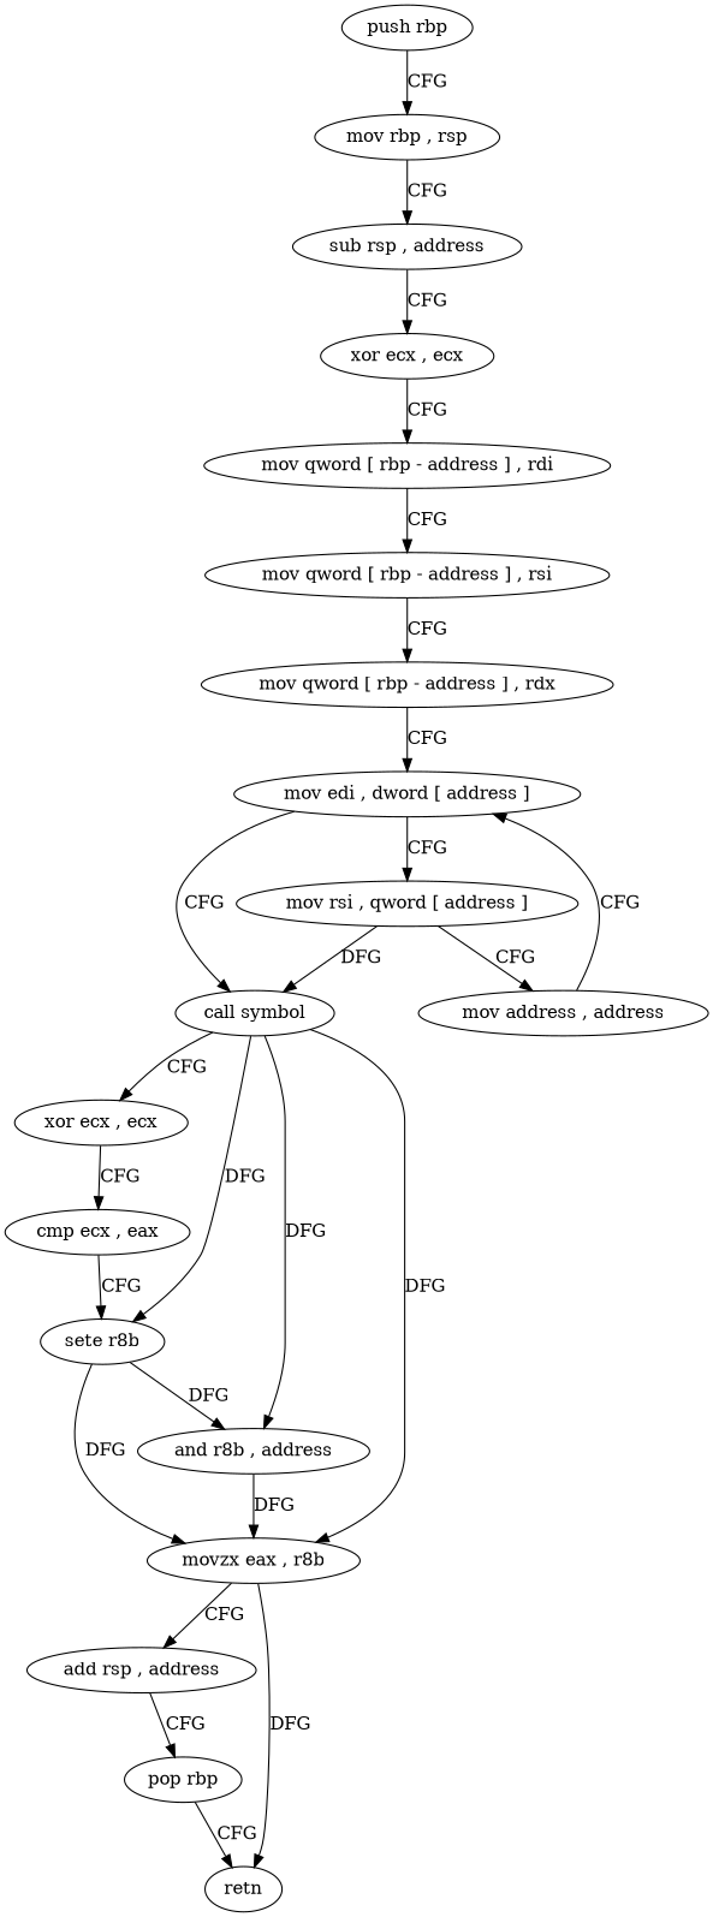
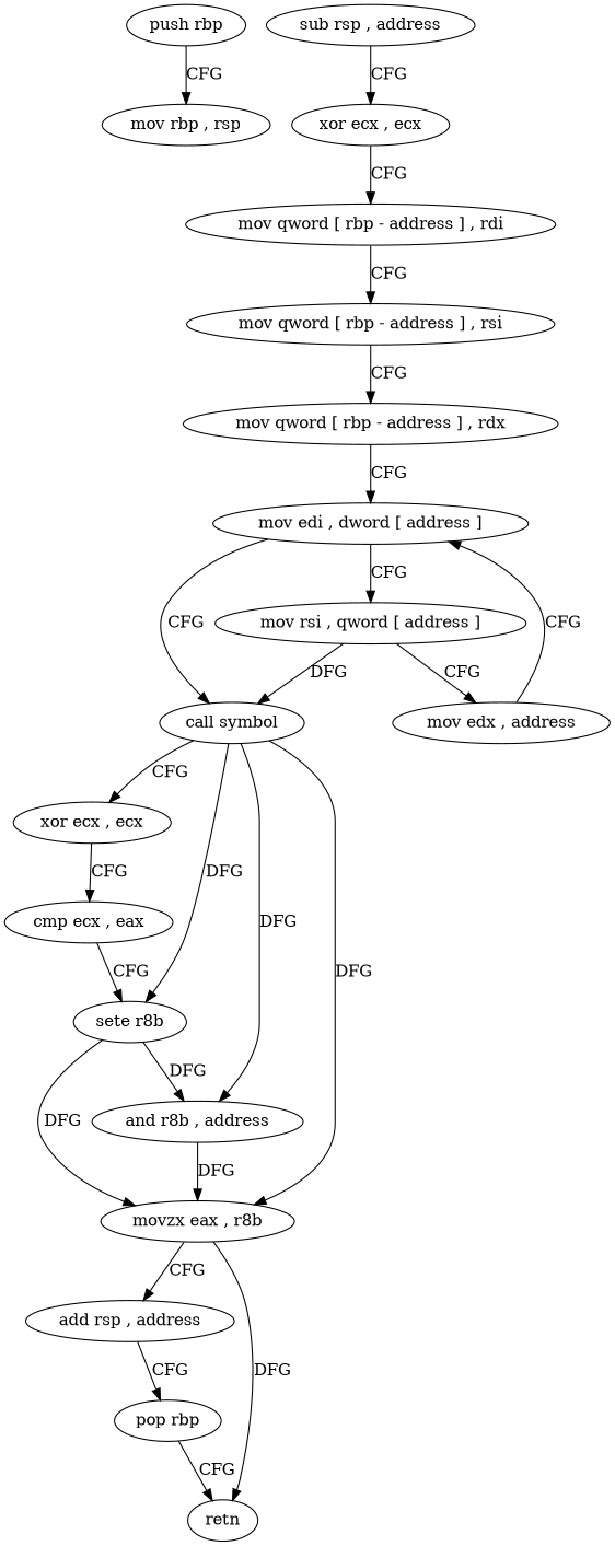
  digraph {
    n1 [label="push rbp"]
    n2 [label="mov rbp , rsp"]
    n3 [label="sub rsp , address"]
    n4 [label="xor ecx , ecx"]
    n5 [label="mov qword [ rbp - address ] , rdi"]
    n6 [label="mov qword [ rbp - address ] , rsi"]
    n7 [label="mov qword [ rbp - address ] , rdx"]
    n8 [label="mov edi , dword [ address ]"]
    n9 [label="mov rsi , qword [ address ]"]
    n10 [label="call symbol"]
-   n11 [label="mov address , address"]
+   n11 [label="mov edx , address"]
    n12 [label="xor ecx , ecx"]
    n13 [label="sete r8b"]
    n14 [label="and r8b , address"]
    n15 [label="movzx eax , r8b"]
    n16 [label="cmp ecx , eax"]
    n17 [label="add rsp , address"]
    n18 [label=retn]
    n19 [label="pop rbp"]
    n1 -> n2 [label=CFG]
-   n2 -> n3 [label=CFG]
    n3 -> n4 [label=CFG]
    n4 -> n5 [label=CFG]
    n5 -> n6 [label=CFG]
    n6 -> n7 [label=CFG]
    n7 -> n8 [label=CFG]
    n8 -> n9 [label=CFG]
    n8 -> n10 [label=CFG]
    n9 -> n10 [label=DFG]
    n9 -> n11 [label=CFG]
    n10 -> n12 [label=CFG]
    n10 -> n13 [label=DFG]
    n10 -> n14 [label=DFG]
    n10 -> n15 [label=DFG]
    n11 -> n8 [label=CFG]
    n12 -> n16 [label=CFG]
    n13 -> n14 [label=DFG]
    n13 -> n15 [label=DFG]
    n14 -> n15 [label=DFG]
    n15 -> n17 [label=CFG]
    n15 -> n18 [label=DFG]
    n16 -> n13 [label=CFG]
    n17 -> n19 [label=CFG]
    n19 -> n18 [label=CFG]
  }
